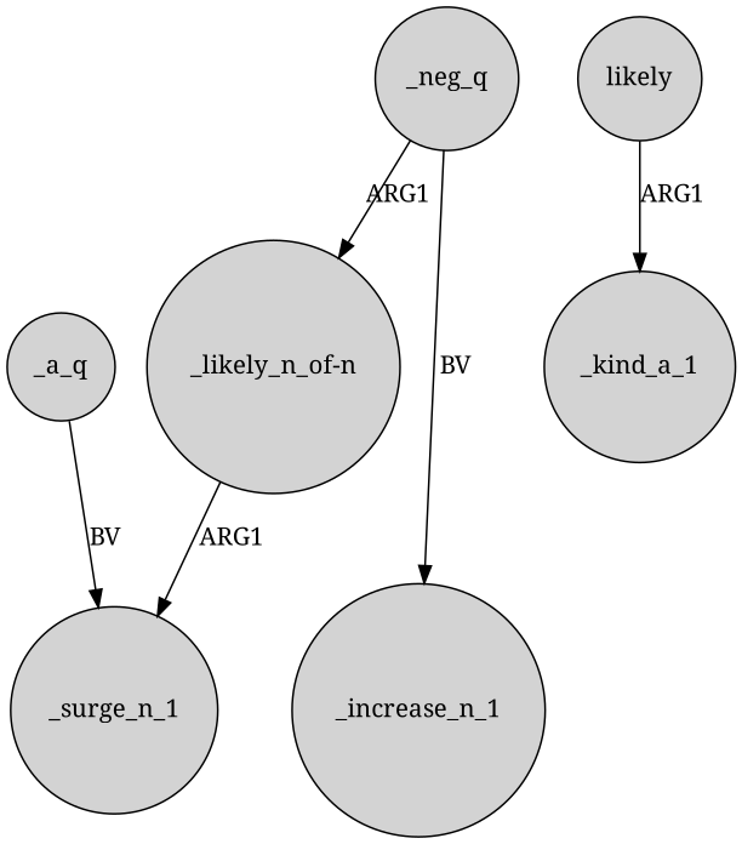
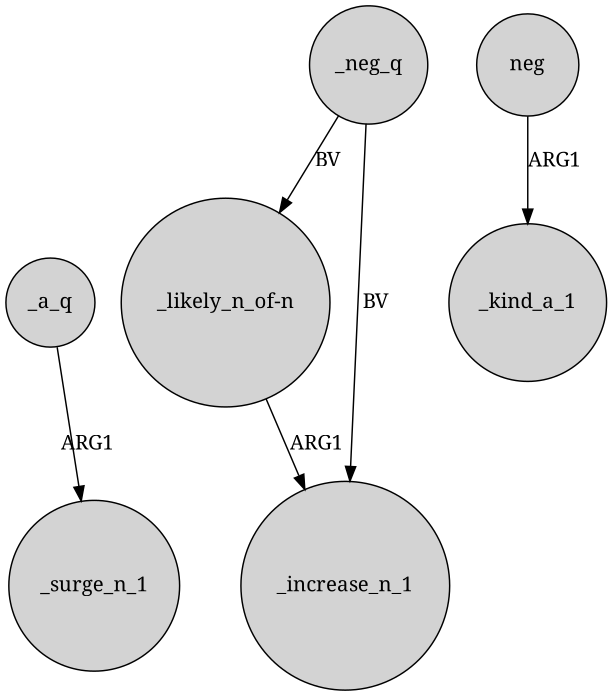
  digraph {
    fontname="Noto Serif"
    node [fontname="Noto Serif" shape=circle style=filled]
    edge [fontname="Noto Serif"]
    n1 [label="_likely_n_of-n"]
    _surge_n_1
    n3 [label=_kind_a_1]
-   neg [label=likely]
+   neg
    n5 [label=_neg_q]
    _increase_n_1
    _a_q
-   n1 -> _surge_n_1 [label=ARG1]
+   n1 -> _increase_n_1 [label=ARG1]
    neg -> n3 [label=ARG1]
-   n5 -> n1 [label=ARG1]
+   n5 -> n1 [label=BV]
    n5 -> _increase_n_1 [label=BV]
-   _a_q -> _surge_n_1 [label=BV]
+   _a_q -> _surge_n_1 [label=ARG1]
  }
